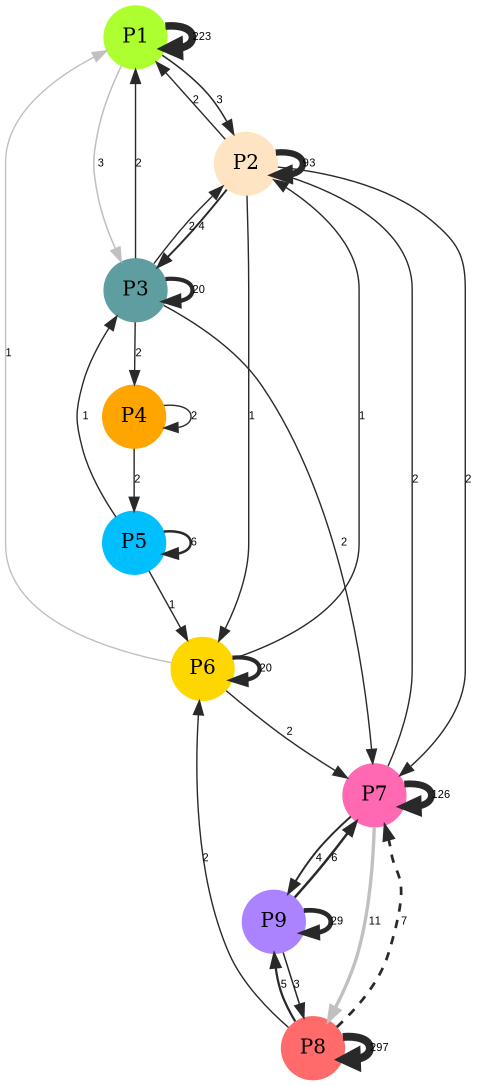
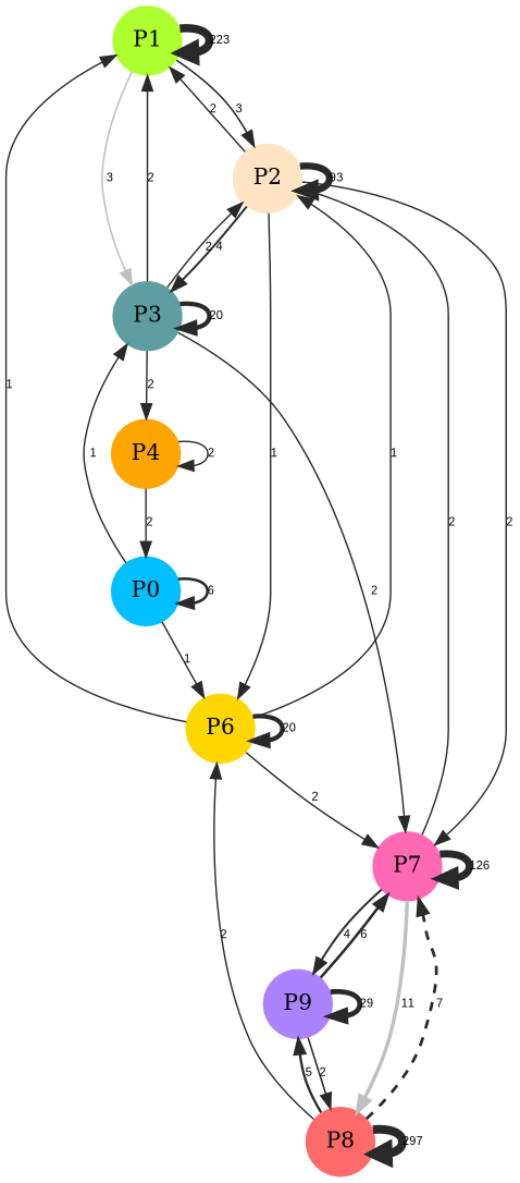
  digraph {
    node [shape=circle style=filled]
    edge [color=grey16 fontname=Arial fontsize=8 labelfloat=false penwidth=1]
    P1 [color=greenyellow]
    P2 [color=bisque]
    P3 [color=cadetblue]
    P7 [color=hotpink]
    P6 [color=gold]
    P4 [color=orange]
    P8 [color=indianred1]
    P9 [color=mediumpurple1]
-   P5 [color=deepskyblue]
+   P5 [color=deepskyblue label=P0]
    P1 -> P1 [label=223 penwidth=5.407171771460119]
    P1 -> P2 [label=3 penwidth=1.0986122886681098]
    P1 -> P3 [color=grey label=3 penwidth=1.0986122886681098]
    P2 -> P1 [label=2]
    P2 -> P2 [label=93 penwidth=4.532599493153256]
    P2 -> P3 [label=4 penwidth=1.3862943611198906]
    P2 -> P7 [label=2]
    P2 -> P6 [label=1]
    P3 -> P1 [label=2]
    P3 -> P2 [label=2]
    P3 -> P3 [label=20 penwidth=2.995732273553991]
    P3 -> P7 [label=2]
    P3 -> P4 [label=2]
    P7 -> P2 [label=2]
    P7 -> P7 [label=126 penwidth=4.836281906951478]
    P7 -> P8 [color=grey label=11 penwidth=2.3978952727983707]
    P7 -> P9 [label=4 penwidth=1.3862943611198906]
-   P6 -> P1 [color=grey label=1]
+   P6 -> P1 [label=1]
    P6 -> P2 [label=1]
    P6 -> P7 [label=2]
    P6 -> P6 [label=20 penwidth=2.995732273553991]
    P4 -> P4 [label=2]
    P4 -> P5 [label=2]
    P8 -> P7 [label=7 penwidth=1.9459101490553132 style=dashed]
    P8 -> P6 [label=2]
    P8 -> P8 [label=297 penwidth=5.6937321388027]
    P8 -> P9 [label=5 penwidth=1.6094379124341003]
    P9 -> P7 [label=6 penwidth=1.791759469228055]
-   P9 -> P8 [label=3 penwidth=1.0986122886681098]
+   P9 -> P8 [label=2 penwidth=1.0986122886681098]
    P9 -> P9 [label=29 penwidth=3.367295829986474]
    P5 -> P3 [label=1]
    P5 -> P6 [label=1]
    P5 -> P5 [label=6 penwidth=1.791759469228055]
  }
